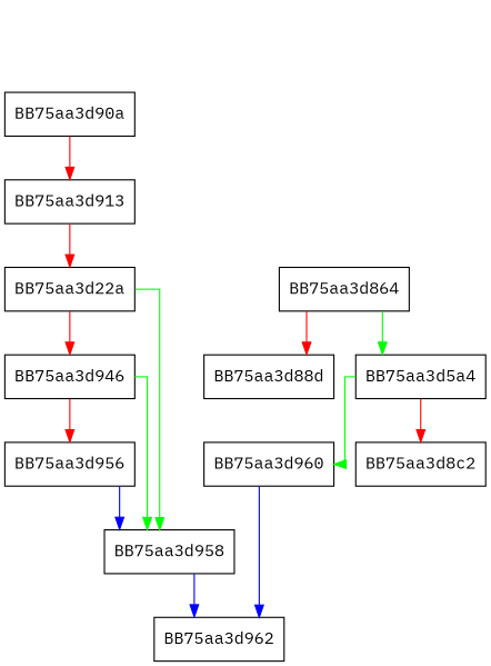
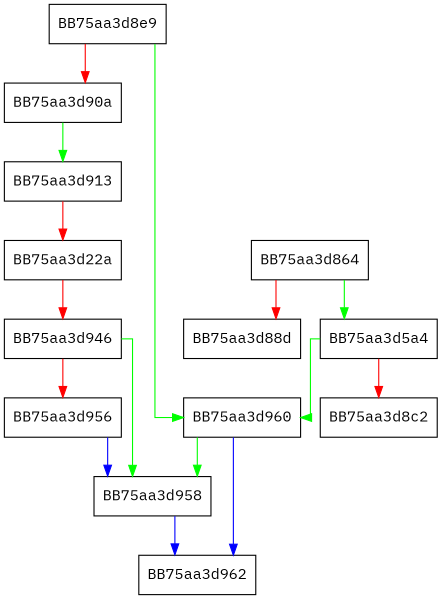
  digraph {
    fontname="IBM Plex Mono"
    splines=ortho
    node [fontname="IBM Plex Mono" shape=box]
    edge [color=red fontname="IBM Plex Mono"]
    n1 [label=BB75aa3d5a4]
    BB75aa3d864
    BB75aa3d88d
    BB75aa3d960
    BB75aa3d8c2
    BB75aa3d962
    n7 [label=BB75aa3d22a]
    BB75aa3d958
    BB75aa3d946
+   BB75aa3d8e9
    BB75aa3d90a
    BB75aa3d956
    BB75aa3d913
    n1 -> BB75aa3d960 [color=green]
    n1 -> BB75aa3d8c2
    BB75aa3d864 -> n1 [color=green]
    BB75aa3d864 -> BB75aa3d88d
    BB75aa3d960 -> BB75aa3d962 [color=blue]
-   n7 -> BB75aa3d958 [color=green]
+   BB75aa3d960 -> BB75aa3d958 [color=green]
    n7 -> BB75aa3d946
    BB75aa3d958 -> BB75aa3d962 [color=blue]
    BB75aa3d946 -> BB75aa3d958 [color=green]
    BB75aa3d946 -> BB75aa3d956
-   BB75aa3d90a -> BB75aa3d913
+   BB75aa3d8e9 -> BB75aa3d960 [color=green]
+   BB75aa3d8e9 -> BB75aa3d90a
+   BB75aa3d90a -> BB75aa3d913 [color=green]
    BB75aa3d956 -> BB75aa3d958 [color=blue]
    BB75aa3d913 -> n7
  }
